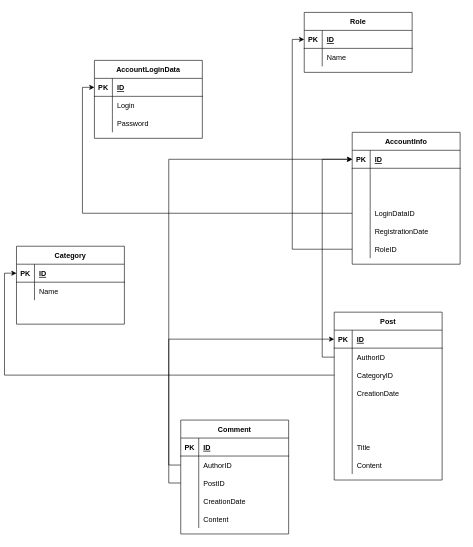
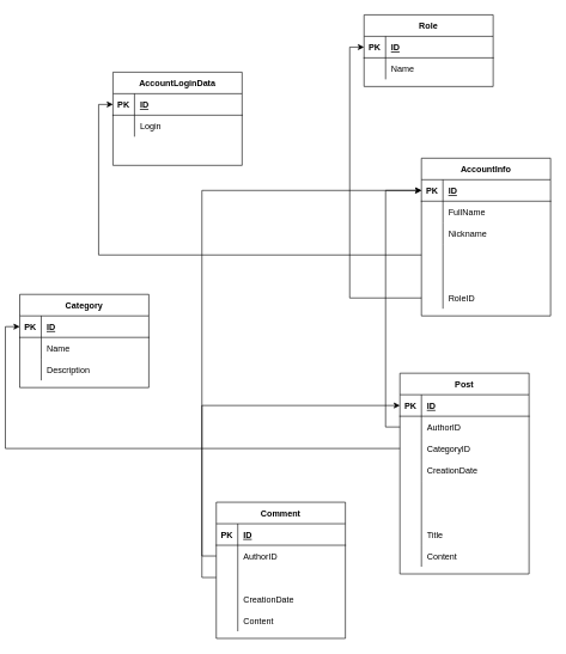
  <mxCell id="0" />
  <mxCell id="1" parent="0" />
  <mxCell id="2" value="AccountLoginData" style="shape=table;startSize=30;container=1;collapsible=1;childLayout=tableLayout;fixedRows=1;rowLines=0;fontStyle=1;align=center;resizeLast=1;" parent="1" vertex="1"><mxGeometry x="150" y="100" width="180" height="130" as="geometry" /></mxCell>
  <mxCell id="3" value="" style="shape=partialRectangle;collapsible=0;dropTarget=0;pointerEvents=0;fillColor=none;top=0;left=0;bottom=1;right=0;points=[[0,0.5],[1,0.5]];portConstraint=eastwest;" parent="2" vertex="1"><mxGeometry y="30" width="180" height="30" as="geometry" /></mxCell>
  <mxCell id="4" value="PK" style="shape=partialRectangle;connectable=0;fillColor=none;top=0;left=0;bottom=0;right=0;fontStyle=1;overflow=hidden;" parent="3" vertex="1"><mxGeometry width="30" height="30" as="geometry" /></mxCell>
  <mxCell id="5" value="ID" style="shape=partialRectangle;connectable=0;fillColor=none;top=0;left=0;bottom=0;right=0;align=left;spacingLeft=6;fontStyle=5;overflow=hidden;" parent="3" vertex="1"><mxGeometry x="30" width="150" height="30" as="geometry" /></mxCell>
  <mxCell id="6" value="" style="shape=partialRectangle;collapsible=0;dropTarget=0;pointerEvents=0;fillColor=none;top=0;left=0;bottom=0;right=0;points=[[0,0.5],[1,0.5]];portConstraint=eastwest;" parent="2" vertex="1"><mxGeometry y="60" width="180" height="30" as="geometry" /></mxCell>
  <mxCell id="7" value="" style="shape=partialRectangle;connectable=0;fillColor=none;top=0;left=0;bottom=0;right=0;editable=1;overflow=hidden;" parent="6" vertex="1"><mxGeometry width="30" height="30" as="geometry" /></mxCell>
  <mxCell id="8" value="Login" style="shape=partialRectangle;connectable=0;fillColor=none;top=0;left=0;bottom=0;right=0;align=left;spacingLeft=6;overflow=hidden;" parent="6" vertex="1"><mxGeometry x="30" width="150" height="30" as="geometry" /></mxCell>
  <mxCell id="9" value="" style="shape=partialRectangle;collapsible=0;dropTarget=0;pointerEvents=0;fillColor=none;top=0;left=0;bottom=0;right=0;points=[[0,0.5],[1,0.5]];portConstraint=eastwest;" parent="2" vertex="1"><mxGeometry y="90" width="180" height="30" as="geometry" /></mxCell>
  <mxCell id="10" value="" style="shape=partialRectangle;connectable=0;fillColor=none;top=0;left=0;bottom=0;right=0;editable=1;overflow=hidden;" parent="9" vertex="1"><mxGeometry width="30" height="30" as="geometry" /></mxCell>
- <mxCell id="11" value="Password" style="shape=partialRectangle;connectable=0;fillColor=none;top=0;left=0;bottom=0;right=0;align=left;spacingLeft=6;overflow=hidden;" parent="9" vertex="1"><mxGeometry x="30" width="150" height="30" as="geometry" /></mxCell>
  <mxCell id="12" value="AccountInfo" style="shape=table;startSize=30;container=1;collapsible=1;childLayout=tableLayout;fixedRows=1;rowLines=0;fontStyle=1;align=center;resizeLast=1;" parent="1" vertex="1"><mxGeometry x="580" y="220" width="180" height="220" as="geometry" /></mxCell>
  <mxCell id="13" value="" style="shape=partialRectangle;collapsible=0;dropTarget=0;pointerEvents=0;fillColor=none;top=0;left=0;bottom=1;right=0;points=[[0,0.5],[1,0.5]];portConstraint=eastwest;" parent="12" vertex="1"><mxGeometry y="30" width="180" height="30" as="geometry" /></mxCell>
  <mxCell id="14" value="PK" style="shape=partialRectangle;connectable=0;fillColor=none;top=0;left=0;bottom=0;right=0;fontStyle=1;overflow=hidden;" parent="13" vertex="1"><mxGeometry width="30" height="30" as="geometry" /></mxCell>
  <mxCell id="15" value="ID" style="shape=partialRectangle;connectable=0;fillColor=none;top=0;left=0;bottom=0;right=0;align=left;spacingLeft=6;fontStyle=5;overflow=hidden;" parent="13" vertex="1"><mxGeometry x="30" width="150" height="30" as="geometry" /></mxCell>
  <mxCell id="16" value="" style="shape=partialRectangle;collapsible=0;dropTarget=0;pointerEvents=0;fillColor=none;top=0;left=0;bottom=0;right=0;points=[[0,0.5],[1,0.5]];portConstraint=eastwest;" parent="12" vertex="1"><mxGeometry y="60" width="180" height="30" as="geometry" /></mxCell>
  <mxCell id="17" value="" style="shape=partialRectangle;connectable=0;fillColor=none;top=0;left=0;bottom=0;right=0;editable=1;overflow=hidden;" parent="16" vertex="1"><mxGeometry width="30" height="30" as="geometry" /></mxCell>
+ <mxCell id="18" value="FullName" style="shape=partialRectangle;connectable=0;fillColor=none;top=0;left=0;bottom=0;right=0;align=left;spacingLeft=6;overflow=hidden;" parent="16" vertex="1"><mxGeometry x="30" width="150" height="30" as="geometry" /></mxCell>
  <mxCell id="19" value="" style="shape=partialRectangle;collapsible=0;dropTarget=0;pointerEvents=0;fillColor=none;top=0;left=0;bottom=0;right=0;points=[[0,0.5],[1,0.5]];portConstraint=eastwest;" parent="12" vertex="1"><mxGeometry y="90" width="180" height="30" as="geometry" /></mxCell>
  <mxCell id="20" value="" style="shape=partialRectangle;connectable=0;fillColor=none;top=0;left=0;bottom=0;right=0;editable=1;overflow=hidden;" parent="19" vertex="1"><mxGeometry width="30" height="30" as="geometry" /></mxCell>
+ <mxCell id="21" value="Nickname" style="shape=partialRectangle;connectable=0;fillColor=none;top=0;left=0;bottom=0;right=0;align=left;spacingLeft=6;overflow=hidden;" parent="19" vertex="1"><mxGeometry x="30" width="150" height="30" as="geometry" /></mxCell>
  <mxCell id="22" value="" style="shape=partialRectangle;collapsible=0;dropTarget=0;pointerEvents=0;fillColor=none;top=0;left=0;bottom=0;right=0;points=[[0,0.5],[1,0.5]];portConstraint=eastwest;" parent="12" vertex="1"><mxGeometry y="120" width="180" height="30" as="geometry" /></mxCell>
  <mxCell id="23" value="" style="shape=partialRectangle;connectable=0;fillColor=none;top=0;left=0;bottom=0;right=0;editable=1;overflow=hidden;" parent="22" vertex="1"><mxGeometry width="30" height="30" as="geometry" /></mxCell>
- <mxCell id="24" value="LoginDataID" style="shape=partialRectangle;connectable=0;fillColor=none;top=0;left=0;bottom=0;right=0;align=left;spacingLeft=6;overflow=hidden;" parent="22" vertex="1"><mxGeometry x="30" width="150" height="30" as="geometry" /></mxCell>
  <mxCell id="25" value="" style="shape=partialRectangle;collapsible=0;dropTarget=0;pointerEvents=0;fillColor=none;top=0;left=0;bottom=0;right=0;points=[[0,0.5],[1,0.5]];portConstraint=eastwest;" parent="12" vertex="1"><mxGeometry y="150" width="180" height="30" as="geometry" /></mxCell>
  <mxCell id="26" value="" style="shape=partialRectangle;connectable=0;fillColor=none;top=0;left=0;bottom=0;right=0;editable=1;overflow=hidden;" parent="25" vertex="1"><mxGeometry width="30" height="30" as="geometry" /></mxCell>
- <mxCell id="27" value="RegistrationDate" style="shape=partialRectangle;connectable=0;fillColor=none;top=0;left=0;bottom=0;right=0;align=left;spacingLeft=6;overflow=hidden;" parent="25" vertex="1"><mxGeometry x="30" width="150" height="30" as="geometry" /></mxCell>
  <mxCell id="28" value="" style="shape=partialRectangle;collapsible=0;dropTarget=0;pointerEvents=0;fillColor=none;top=0;left=0;bottom=0;right=0;points=[[0,0.5],[1,0.5]];portConstraint=eastwest;" vertex="1" parent="12"><mxGeometry y="180" width="180" height="30" as="geometry" /></mxCell>
  <mxCell id="29" value="" style="shape=partialRectangle;connectable=0;fillColor=none;top=0;left=0;bottom=0;right=0;editable=1;overflow=hidden;" vertex="1" parent="28"><mxGeometry width="30" height="30" as="geometry" /></mxCell>
  <mxCell id="30" value="RoleID" style="shape=partialRectangle;connectable=0;fillColor=none;top=0;left=0;bottom=0;right=0;align=left;spacingLeft=6;overflow=hidden;" vertex="1" parent="28"><mxGeometry x="30" width="150" height="30" as="geometry" /></mxCell>
  <mxCell id="31" style="edgeStyle=orthogonalEdgeStyle;rounded=0;orthogonalLoop=1;jettySize=auto;html=1;exitX=0;exitY=0.5;exitDx=0;exitDy=0;entryX=0;entryY=0.5;entryDx=0;entryDy=0;" parent="1" source="22" target="3" edge="1"><mxGeometry relative="1" as="geometry" /></mxCell>
  <mxCell id="32" value="Post" style="shape=table;startSize=30;container=1;collapsible=1;childLayout=tableLayout;fixedRows=1;rowLines=0;fontStyle=1;align=center;resizeLast=1;" parent="1" vertex="1"><mxGeometry x="550" y="520" width="180" height="280" as="geometry" /></mxCell>
  <mxCell id="33" value="" style="shape=partialRectangle;collapsible=0;dropTarget=0;pointerEvents=0;fillColor=none;top=0;left=0;bottom=1;right=0;points=[[0,0.5],[1,0.5]];portConstraint=eastwest;" parent="32" vertex="1"><mxGeometry y="30" width="180" height="30" as="geometry" /></mxCell>
  <mxCell id="34" value="PK" style="shape=partialRectangle;connectable=0;fillColor=none;top=0;left=0;bottom=0;right=0;fontStyle=1;overflow=hidden;" parent="33" vertex="1"><mxGeometry width="30" height="30" as="geometry" /></mxCell>
  <mxCell id="35" value="ID" style="shape=partialRectangle;connectable=0;fillColor=none;top=0;left=0;bottom=0;right=0;align=left;spacingLeft=6;fontStyle=5;overflow=hidden;" parent="33" vertex="1"><mxGeometry x="30" width="150" height="30" as="geometry" /></mxCell>
  <mxCell id="36" value="" style="shape=partialRectangle;collapsible=0;dropTarget=0;pointerEvents=0;fillColor=none;top=0;left=0;bottom=0;right=0;points=[[0,0.5],[1,0.5]];portConstraint=eastwest;" parent="32" vertex="1"><mxGeometry y="60" width="180" height="30" as="geometry" /></mxCell>
  <mxCell id="37" value="" style="shape=partialRectangle;connectable=0;fillColor=none;top=0;left=0;bottom=0;right=0;editable=1;overflow=hidden;" parent="36" vertex="1"><mxGeometry width="30" height="30" as="geometry" /></mxCell>
  <mxCell id="38" value="AuthorID" style="shape=partialRectangle;connectable=0;fillColor=none;top=0;left=0;bottom=0;right=0;align=left;spacingLeft=6;overflow=hidden;" parent="36" vertex="1"><mxGeometry x="30" width="150" height="30" as="geometry" /></mxCell>
  <mxCell id="39" value="" style="shape=partialRectangle;collapsible=0;dropTarget=0;pointerEvents=0;fillColor=none;top=0;left=0;bottom=0;right=0;points=[[0,0.5],[1,0.5]];portConstraint=eastwest;" parent="32" vertex="1"><mxGeometry y="90" width="180" height="30" as="geometry" /></mxCell>
  <mxCell id="40" value="" style="shape=partialRectangle;connectable=0;fillColor=none;top=0;left=0;bottom=0;right=0;editable=1;overflow=hidden;" parent="39" vertex="1"><mxGeometry width="30" height="30" as="geometry" /></mxCell>
  <mxCell id="41" value="CategoryID" style="shape=partialRectangle;connectable=0;fillColor=none;top=0;left=0;bottom=0;right=0;align=left;spacingLeft=6;overflow=hidden;" parent="39" vertex="1"><mxGeometry x="30" width="150" height="30" as="geometry" /></mxCell>
  <mxCell id="42" value="" style="shape=partialRectangle;collapsible=0;dropTarget=0;pointerEvents=0;fillColor=none;top=0;left=0;bottom=0;right=0;points=[[0,0.5],[1,0.5]];portConstraint=eastwest;" parent="32" vertex="1"><mxGeometry y="120" width="180" height="30" as="geometry" /></mxCell>
  <mxCell id="43" value="" style="shape=partialRectangle;connectable=0;fillColor=none;top=0;left=0;bottom=0;right=0;editable=1;overflow=hidden;" parent="42" vertex="1"><mxGeometry width="30" height="30" as="geometry" /></mxCell>
  <mxCell id="44" value="CreationDate" style="shape=partialRectangle;connectable=0;fillColor=none;top=0;left=0;bottom=0;right=0;align=left;spacingLeft=6;overflow=hidden;" parent="42" vertex="1"><mxGeometry x="30" width="150" height="30" as="geometry" /></mxCell>
  <mxCell id="45" value="" style="shape=partialRectangle;collapsible=0;dropTarget=0;pointerEvents=0;fillColor=none;top=0;left=0;bottom=0;right=0;points=[[0,0.5],[1,0.5]];portConstraint=eastwest;" parent="32" vertex="1"><mxGeometry y="150" width="180" height="30" as="geometry" /></mxCell>
  <mxCell id="46" value="" style="shape=partialRectangle;connectable=0;fillColor=none;top=0;left=0;bottom=0;right=0;editable=1;overflow=hidden;" parent="45" vertex="1"><mxGeometry width="30" height="30" as="geometry" /></mxCell>
  <mxCell id="47" value="" style="shape=partialRectangle;collapsible=0;dropTarget=0;pointerEvents=0;fillColor=none;top=0;left=0;bottom=0;right=0;points=[[0,0.5],[1,0.5]];portConstraint=eastwest;" parent="32" vertex="1"><mxGeometry y="180" width="180" height="30" as="geometry" /></mxCell>
  <mxCell id="48" value="" style="shape=partialRectangle;connectable=0;fillColor=none;top=0;left=0;bottom=0;right=0;editable=1;overflow=hidden;" parent="47" vertex="1"><mxGeometry width="30" height="30" as="geometry" /></mxCell>
  <mxCell id="49" value="" style="shape=partialRectangle;collapsible=0;dropTarget=0;pointerEvents=0;fillColor=none;top=0;left=0;bottom=0;right=0;points=[[0,0.5],[1,0.5]];portConstraint=eastwest;" parent="32" vertex="1"><mxGeometry y="210" width="180" height="30" as="geometry" /></mxCell>
  <mxCell id="50" value="" style="shape=partialRectangle;connectable=0;fillColor=none;top=0;left=0;bottom=0;right=0;editable=1;overflow=hidden;" parent="49" vertex="1"><mxGeometry width="30" height="30" as="geometry" /></mxCell>
  <mxCell id="51" value="Title" style="shape=partialRectangle;connectable=0;fillColor=none;top=0;left=0;bottom=0;right=0;align=left;spacingLeft=6;overflow=hidden;" parent="49" vertex="1"><mxGeometry x="30" width="150" height="30" as="geometry" /></mxCell>
  <mxCell id="52" value="" style="shape=partialRectangle;collapsible=0;dropTarget=0;pointerEvents=0;fillColor=none;top=0;left=0;bottom=0;right=0;points=[[0,0.5],[1,0.5]];portConstraint=eastwest;" parent="32" vertex="1"><mxGeometry y="240" width="180" height="30" as="geometry" /></mxCell>
  <mxCell id="53" value="" style="shape=partialRectangle;connectable=0;fillColor=none;top=0;left=0;bottom=0;right=0;editable=1;overflow=hidden;" parent="52" vertex="1"><mxGeometry width="30" height="30" as="geometry" /></mxCell>
  <mxCell id="54" value="Content" style="shape=partialRectangle;connectable=0;fillColor=none;top=0;left=0;bottom=0;right=0;align=left;spacingLeft=6;overflow=hidden;" parent="52" vertex="1"><mxGeometry x="30" width="150" height="30" as="geometry" /></mxCell>
  <mxCell id="55" value="Category" style="shape=table;startSize=30;container=1;collapsible=1;childLayout=tableLayout;fixedRows=1;rowLines=0;fontStyle=1;align=center;resizeLast=1;" parent="1" vertex="1"><mxGeometry x="20" y="410" width="180" height="130" as="geometry" /></mxCell>
  <mxCell id="56" value="" style="shape=partialRectangle;collapsible=0;dropTarget=0;pointerEvents=0;fillColor=none;top=0;left=0;bottom=1;right=0;points=[[0,0.5],[1,0.5]];portConstraint=eastwest;" parent="55" vertex="1"><mxGeometry y="30" width="180" height="30" as="geometry" /></mxCell>
  <mxCell id="57" value="PK" style="shape=partialRectangle;connectable=0;fillColor=none;top=0;left=0;bottom=0;right=0;fontStyle=1;overflow=hidden;" parent="56" vertex="1"><mxGeometry width="30" height="30" as="geometry" /></mxCell>
  <mxCell id="58" value="ID" style="shape=partialRectangle;connectable=0;fillColor=none;top=0;left=0;bottom=0;right=0;align=left;spacingLeft=6;fontStyle=5;overflow=hidden;" parent="56" vertex="1"><mxGeometry x="30" width="150" height="30" as="geometry" /></mxCell>
  <mxCell id="59" value="" style="shape=partialRectangle;collapsible=0;dropTarget=0;pointerEvents=0;fillColor=none;top=0;left=0;bottom=0;right=0;points=[[0,0.5],[1,0.5]];portConstraint=eastwest;" parent="55" vertex="1"><mxGeometry y="60" width="180" height="30" as="geometry" /></mxCell>
  <mxCell id="60" value="" style="shape=partialRectangle;connectable=0;fillColor=none;top=0;left=0;bottom=0;right=0;editable=1;overflow=hidden;" parent="59" vertex="1"><mxGeometry width="30" height="30" as="geometry" /></mxCell>
  <mxCell id="61" value="Name" style="shape=partialRectangle;connectable=0;fillColor=none;top=0;left=0;bottom=0;right=0;align=left;spacingLeft=6;overflow=hidden;" parent="59" vertex="1"><mxGeometry x="30" width="150" height="30" as="geometry" /></mxCell>
  <mxCell id="62" value="" style="shape=partialRectangle;collapsible=0;dropTarget=0;pointerEvents=0;fillColor=none;top=0;left=0;bottom=0;right=0;points=[[0,0.5],[1,0.5]];portConstraint=eastwest;" parent="55" vertex="1"><mxGeometry y="90" width="180" height="30" as="geometry" /></mxCell>
  <mxCell id="63" value="" style="shape=partialRectangle;connectable=0;fillColor=none;top=0;left=0;bottom=0;right=0;editable=1;overflow=hidden;" parent="62" vertex="1"><mxGeometry width="30" height="30" as="geometry" /></mxCell>
+ <mxCell id="64" value="Description" style="shape=partialRectangle;connectable=0;fillColor=none;top=0;left=0;bottom=0;right=0;align=left;spacingLeft=6;overflow=hidden;" parent="62" vertex="1"><mxGeometry x="30" width="150" height="30" as="geometry" /></mxCell>
  <mxCell id="65" value="Comment" style="shape=table;startSize=30;container=1;collapsible=1;childLayout=tableLayout;fixedRows=1;rowLines=0;fontStyle=1;align=center;resizeLast=1;" parent="1" vertex="1"><mxGeometry x="294" y="700" width="180" height="190" as="geometry" /></mxCell>
  <mxCell id="66" value="" style="shape=partialRectangle;collapsible=0;dropTarget=0;pointerEvents=0;fillColor=none;top=0;left=0;bottom=1;right=0;points=[[0,0.5],[1,0.5]];portConstraint=eastwest;" parent="65" vertex="1"><mxGeometry y="30" width="180" height="30" as="geometry" /></mxCell>
  <mxCell id="67" value="PK" style="shape=partialRectangle;connectable=0;fillColor=none;top=0;left=0;bottom=0;right=0;fontStyle=1;overflow=hidden;" parent="66" vertex="1"><mxGeometry width="30" height="30" as="geometry" /></mxCell>
  <mxCell id="68" value="ID" style="shape=partialRectangle;connectable=0;fillColor=none;top=0;left=0;bottom=0;right=0;align=left;spacingLeft=6;fontStyle=5;overflow=hidden;" parent="66" vertex="1"><mxGeometry x="30" width="150" height="30" as="geometry" /></mxCell>
  <mxCell id="69" value="" style="shape=partialRectangle;collapsible=0;dropTarget=0;pointerEvents=0;fillColor=none;top=0;left=0;bottom=0;right=0;points=[[0,0.5],[1,0.5]];portConstraint=eastwest;" parent="65" vertex="1"><mxGeometry y="60" width="180" height="30" as="geometry" /></mxCell>
  <mxCell id="70" value="" style="shape=partialRectangle;connectable=0;fillColor=none;top=0;left=0;bottom=0;right=0;editable=1;overflow=hidden;" parent="69" vertex="1"><mxGeometry width="30" height="30" as="geometry" /></mxCell>
  <mxCell id="71" value="AuthorID" style="shape=partialRectangle;connectable=0;fillColor=none;top=0;left=0;bottom=0;right=0;align=left;spacingLeft=6;overflow=hidden;" parent="69" vertex="1"><mxGeometry x="30" width="150" height="30" as="geometry" /></mxCell>
  <mxCell id="72" value="" style="shape=partialRectangle;collapsible=0;dropTarget=0;pointerEvents=0;fillColor=none;top=0;left=0;bottom=0;right=0;points=[[0,0.5],[1,0.5]];portConstraint=eastwest;" parent="65" vertex="1"><mxGeometry y="90" width="180" height="30" as="geometry" /></mxCell>
  <mxCell id="73" value="" style="shape=partialRectangle;connectable=0;fillColor=none;top=0;left=0;bottom=0;right=0;editable=1;overflow=hidden;" parent="72" vertex="1"><mxGeometry width="30" height="30" as="geometry" /></mxCell>
- <mxCell id="74" value="PostID" style="shape=partialRectangle;connectable=0;fillColor=none;top=0;left=0;bottom=0;right=0;align=left;spacingLeft=6;overflow=hidden;" parent="72" vertex="1"><mxGeometry x="30" width="150" height="30" as="geometry" /></mxCell>
  <mxCell id="75" value="" style="shape=partialRectangle;collapsible=0;dropTarget=0;pointerEvents=0;fillColor=none;top=0;left=0;bottom=0;right=0;points=[[0,0.5],[1,0.5]];portConstraint=eastwest;" parent="65" vertex="1"><mxGeometry y="120" width="180" height="30" as="geometry" /></mxCell>
  <mxCell id="76" value="" style="shape=partialRectangle;connectable=0;fillColor=none;top=0;left=0;bottom=0;right=0;editable=1;overflow=hidden;" parent="75" vertex="1"><mxGeometry width="30" height="30" as="geometry" /></mxCell>
  <mxCell id="77" value="CreationDate" style="shape=partialRectangle;connectable=0;fillColor=none;top=0;left=0;bottom=0;right=0;align=left;spacingLeft=6;overflow=hidden;" parent="75" vertex="1"><mxGeometry x="30" width="150" height="30" as="geometry" /></mxCell>
  <mxCell id="78" value="" style="shape=partialRectangle;collapsible=0;dropTarget=0;pointerEvents=0;fillColor=none;top=0;left=0;bottom=0;right=0;points=[[0,0.5],[1,0.5]];portConstraint=eastwest;" parent="65" vertex="1"><mxGeometry y="150" width="180" height="30" as="geometry" /></mxCell>
  <mxCell id="79" value="" style="shape=partialRectangle;connectable=0;fillColor=none;top=0;left=0;bottom=0;right=0;editable=1;overflow=hidden;" parent="78" vertex="1"><mxGeometry width="30" height="30" as="geometry" /></mxCell>
  <mxCell id="80" value="Content" style="shape=partialRectangle;connectable=0;fillColor=none;top=0;left=0;bottom=0;right=0;align=left;spacingLeft=6;overflow=hidden;" parent="78" vertex="1"><mxGeometry x="30" width="150" height="30" as="geometry" /></mxCell>
  <mxCell id="81" style="edgeStyle=orthogonalEdgeStyle;rounded=0;orthogonalLoop=1;jettySize=auto;html=1;exitX=0;exitY=0.5;exitDx=0;exitDy=0;entryX=0;entryY=0.5;entryDx=0;entryDy=0;" parent="1" source="36" target="13" edge="1"><mxGeometry relative="1" as="geometry" /></mxCell>
  <mxCell id="82" style="edgeStyle=orthogonalEdgeStyle;rounded=0;orthogonalLoop=1;jettySize=auto;html=1;exitX=0;exitY=0.5;exitDx=0;exitDy=0;entryX=0;entryY=0.5;entryDx=0;entryDy=0;" parent="1" source="39" target="56" edge="1"><mxGeometry relative="1" as="geometry" /></mxCell>
  <mxCell id="83" style="edgeStyle=orthogonalEdgeStyle;rounded=0;orthogonalLoop=1;jettySize=auto;html=1;exitX=0;exitY=0.5;exitDx=0;exitDy=0;entryX=0;entryY=0.5;entryDx=0;entryDy=0;" parent="1" source="69" target="13" edge="1"><mxGeometry relative="1" as="geometry" /></mxCell>
  <mxCell id="84" style="edgeStyle=orthogonalEdgeStyle;rounded=0;orthogonalLoop=1;jettySize=auto;html=1;exitX=0;exitY=0.5;exitDx=0;exitDy=0;" parent="1" source="72" target="33" edge="1"><mxGeometry relative="1" as="geometry" /></mxCell>
  <mxCell id="85" value="Role" style="shape=table;startSize=30;container=1;collapsible=1;childLayout=tableLayout;fixedRows=1;rowLines=0;fontStyle=1;align=center;resizeLast=1;" vertex="1" parent="1"><mxGeometry x="500" y="20" width="180" height="100" as="geometry" /></mxCell>
  <mxCell id="86" value="" style="shape=partialRectangle;collapsible=0;dropTarget=0;pointerEvents=0;fillColor=none;top=0;left=0;bottom=1;right=0;points=[[0,0.5],[1,0.5]];portConstraint=eastwest;" vertex="1" parent="85"><mxGeometry y="30" width="180" height="30" as="geometry" /></mxCell>
  <mxCell id="87" value="PK" style="shape=partialRectangle;connectable=0;fillColor=none;top=0;left=0;bottom=0;right=0;fontStyle=1;overflow=hidden;" vertex="1" parent="86"><mxGeometry width="30" height="30" as="geometry" /></mxCell>
  <mxCell id="88" value="ID" style="shape=partialRectangle;connectable=0;fillColor=none;top=0;left=0;bottom=0;right=0;align=left;spacingLeft=6;fontStyle=5;overflow=hidden;" vertex="1" parent="86"><mxGeometry x="30" width="150" height="30" as="geometry" /></mxCell>
  <mxCell id="89" value="" style="shape=partialRectangle;collapsible=0;dropTarget=0;pointerEvents=0;fillColor=none;top=0;left=0;bottom=0;right=0;points=[[0,0.5],[1,0.5]];portConstraint=eastwest;" vertex="1" parent="85"><mxGeometry y="60" width="180" height="30" as="geometry" /></mxCell>
  <mxCell id="90" value="" style="shape=partialRectangle;connectable=0;fillColor=none;top=0;left=0;bottom=0;right=0;editable=1;overflow=hidden;" vertex="1" parent="89"><mxGeometry width="30" height="30" as="geometry" /></mxCell>
  <mxCell id="91" value="Name" style="shape=partialRectangle;connectable=0;fillColor=none;top=0;left=0;bottom=0;right=0;align=left;spacingLeft=6;overflow=hidden;" vertex="1" parent="89"><mxGeometry x="30" width="150" height="30" as="geometry" /></mxCell>
  <mxCell id="92" style="edgeStyle=orthogonalEdgeStyle;rounded=0;orthogonalLoop=1;jettySize=auto;html=1;exitX=0;exitY=0.5;exitDx=0;exitDy=0;entryX=0;entryY=0.5;entryDx=0;entryDy=0;" edge="1" parent="1" source="28" target="86"><mxGeometry relative="1" as="geometry" /></mxCell>
